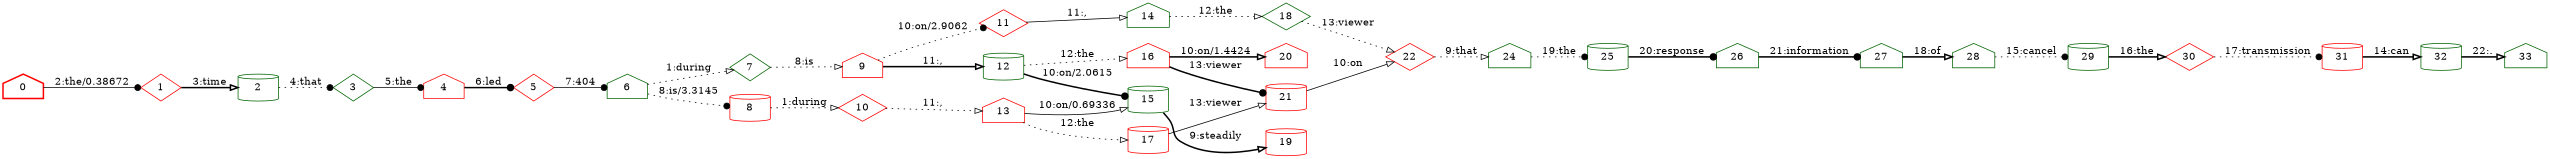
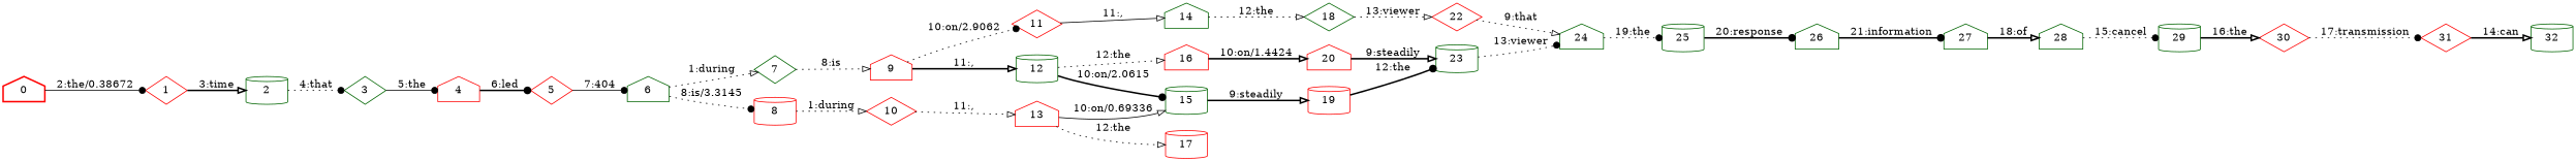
  digraph {
    fontname="DejaVu Serif"
    nodesep=0.25
    rankdir=LR
    ranksep=0.4
    node [color=red fontname="DejaVu Serif" fontsize=14 shape=house style=solid]
    edge [arrowhead=onormal fontname="DejaVu Serif" fontsize=14 style=dotted]
    n1 [label=0 style=bold]
    n2 [label=1 shape=diamond]
    n3 [color=darkgreen label=2 shape=cylinder]
    n4 [color=darkgreen label=3 shape=diamond]
    n5 [label=4]
    n6 [label=5 shape=diamond]
    n7 [color=darkgreen label=6]
    n8 [color=darkgreen label=7 shape=diamond]
    n9 [label=8 shape=cylinder]
    n10 [label=9]
    n11 [label=10 shape=diamond]
    n12 [label=11 shape=diamond]
    n13 [color=darkgreen label=12 shape=cylinder]
    n14 [label=13]
    n15 [color=darkgreen label=14]
    n16 [label=16]
    n17 [color=darkgreen label=15 shape=cylinder]
    n18 [label=17 shape=cylinder]
    n19 [color=darkgreen label=18 shape=diamond]
    n20 [label=20]
-   n21 [label=21 shape=cylinder]
    n22 [label=19 shape=cylinder]
    n23 [label=22 shape=diamond]
+   n24 [color=darkgreen label=23 shape=cylinder]
    n25 [color=darkgreen label=24]
    n26 [color=darkgreen label=25 shape=cylinder]
    n27 [color=darkgreen label=26]
    n28 [color=darkgreen label=27]
    n29 [color=darkgreen label=28]
    n30 [color=darkgreen label=29 shape=cylinder]
    n31 [label=30 shape=diamond]
-   n32 [label=31 shape=cylinder]
+   n32 [label=31 shape=diamond]
    n33 [color=darkgreen label=32 shape=cylinder]
-   n34 [color=darkgreen label=33]
    n1 -> n2 [arrowhead=dot label="2:the/0.38672" style=solid]
    n2 -> n3 [label="3:time" style=bold]
    n3 -> n4 [arrowhead=dot label="4:that"]
    n4 -> n5 [arrowhead=dot label="5:the" style=solid]
    n5 -> n6 [arrowhead=dot label="6:led" style=bold]
    n6 -> n7 [arrowhead=dot label="7:404" style=solid]
    n7 -> n8 [label="1:during"]
    n7 -> n9 [arrowhead=dot label="8:is/3.3145"]
    n8 -> n10 [label="8:is"]
    n9 -> n11 [label="1:during"]
    n10 -> n12 [arrowhead=dot label="10:on/2.9062"]
    n10 -> n13 [label="11:," style=bold]
    n11 -> n14 [label="11:,"]
    n12 -> n15 [label="11:," style=solid]
    n13 -> n16 [label="12:the"]
    n13 -> n17 [arrowhead=dot label="10:on/2.0615" style=bold]
    n14 -> n17 [label="10:on/0.69336" style=solid]
    n14 -> n18 [label="12:the"]
    n15 -> n19 [label="12:the"]
    n16 -> n20 [label="10:on/1.4424" style=bold]
-   n16 -> n21 [arrowhead=dot label="13:viewer" style=bold]
    n17 -> n22 [label="9:steadily" style=bold]
-   n18 -> n21 [label="13:viewer" style=solid]
    n19 -> n23 [label="13:viewer"]
-   n21 -> n23 [label="10:on" style=solid]
+   n20 -> n24 [label="9:steadily" style=bold]
+   n22 -> n24 [arrowhead=dot label="12:the" style=bold]
    n23 -> n25 [label="9:that"]
+   n24 -> n25 [arrowhead=dot label="13:viewer"]
    n25 -> n26 [arrowhead=dot label="19:the"]
    n26 -> n27 [arrowhead=dot label="20:response" style=bold]
    n27 -> n28 [arrowhead=dot label="21:information" style=bold]
    n28 -> n29 [label="18:of" style=bold]
    n29 -> n30 [arrowhead=dot label="15:cancel"]
    n30 -> n31 [label="16:the" style=bold]
    n31 -> n32 [arrowhead=dot label="17:transmission"]
    n32 -> n33 [label="14:can" style=bold]
-   n33 -> n34 [label="22:." style=bold]
  }
